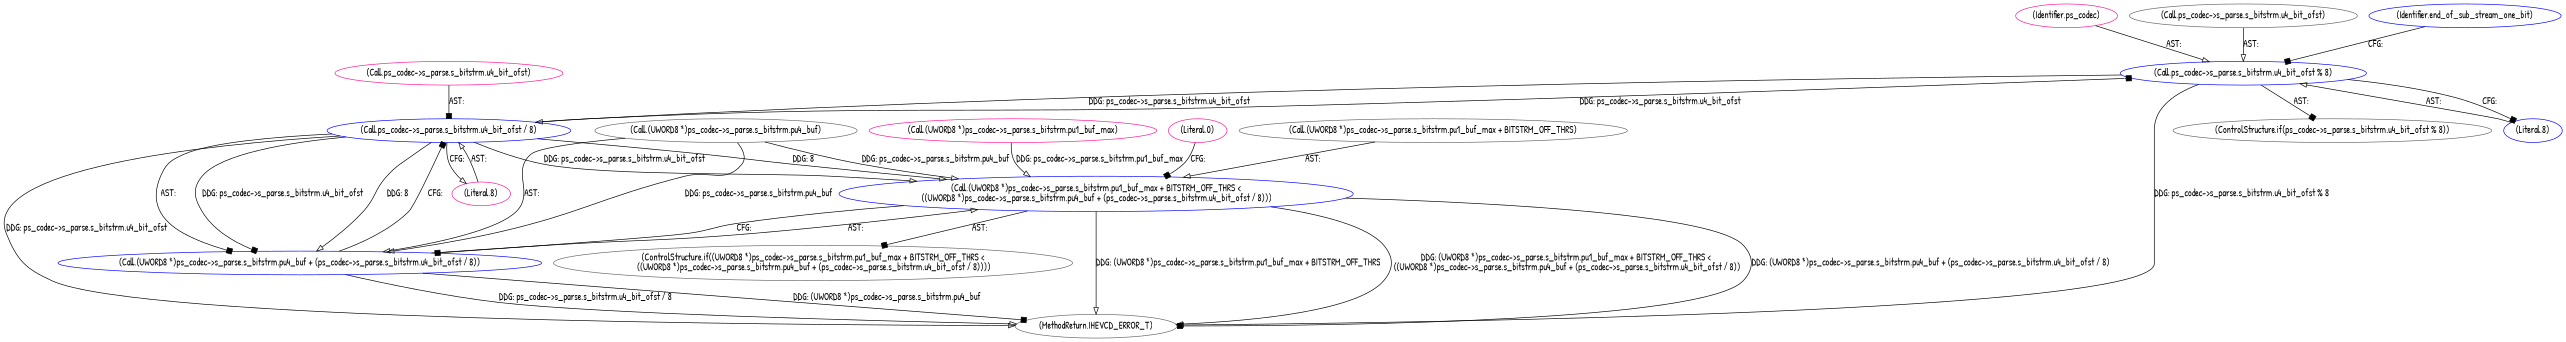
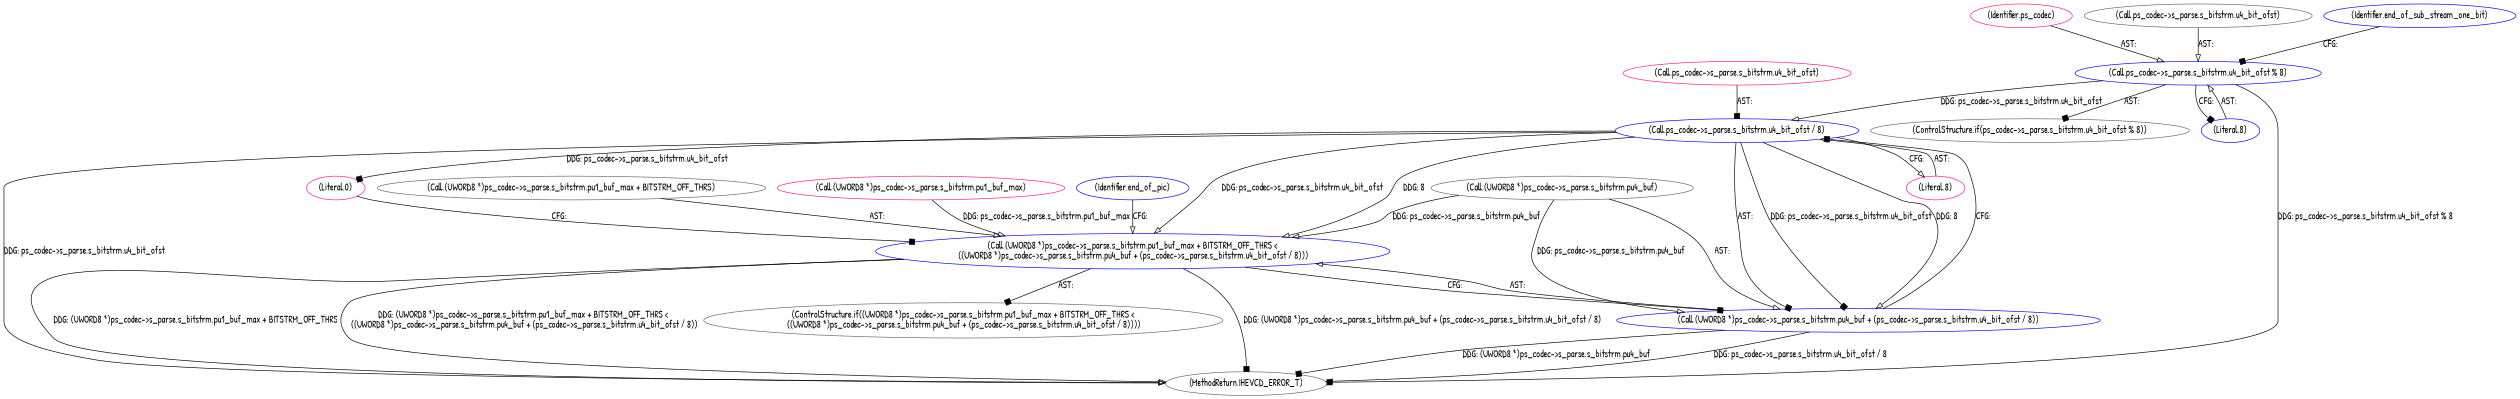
  digraph {
    fontname="Patrick Hand"
    node [color=blue fontname="Patrick Hand"]
    edge [arrowhead=onormal fontname="Patrick Hand"]
    n1 [label="(Call,ps_codec->s_parse.s_bitstrm.u4_bit_ofst % 8)"]
    n2 [label="(Call,ps_codec->s_parse.s_bitstrm.u4_bit_ofst / 8)"]
    n3 [color=gray40 label="(ControlStructure,if(ps_codec->s_parse.s_bitstrm.u4_bit_ofst % 8))"]
    n4 [color=gray40 label="(MethodReturn,IHEVCD_ERROR_T)"]
    n5 [label="(Literal,8)"]
    n6 [label="(Call,(UWORD8 *)ps_codec->s_parse.s_bitstrm.pu1_buf_max + BITSTRM_OFF_THRS <\n ((UWORD8 *)ps_codec->s_parse.s_bitstrm.pu4_buf + (ps_codec->s_parse.s_bitstrm.u4_bit_ofst / 8)))"]
    n7 [label="(Call,(UWORD8 *)ps_codec->s_parse.s_bitstrm.pu4_buf + (ps_codec->s_parse.s_bitstrm.u4_bit_ofst / 8))"]
    n8 [color=deeppink label="(Literal,8)"]
    n9 [color=gray40 label="(ControlStructure,if((UWORD8 *)ps_codec->s_parse.s_bitstrm.pu1_buf_max + BITSTRM_OFF_THRS <\n ((UWORD8 *)ps_codec->s_parse.s_bitstrm.pu4_buf + (ps_codec->s_parse.s_bitstrm.u4_bit_ofst / 8))))"]
    n10 [color=gray40 label="(Call,(UWORD8 *)ps_codec->s_parse.s_bitstrm.pu4_buf)"]
    n11 [color=gray40 label="(Call,(UWORD8 *)ps_codec->s_parse.s_bitstrm.pu1_buf_max + BITSTRM_OFF_THRS)"]
    n12 [color=deeppink label="(Identifier,ps_codec)"]
    n13 [color=gray40 label="(Call,ps_codec->s_parse.s_bitstrm.u4_bit_ofst)"]
    n14 [color=deeppink label="(Call,ps_codec->s_parse.s_bitstrm.u4_bit_ofst)"]
    n15 [color=deeppink label="(Call,(UWORD8 *)ps_codec->s_parse.s_bitstrm.pu1_buf_max)"]
+   n16 [label="(Identifier,end_of_pic)"]
    n17 [color=deeppink label="(Literal,0)"]
    n18 [label="(Identifier,end_of_sub_stream_one_bit)"]
    n1 -> n2 [label="DDG: ps_codec->s_parse.s_bitstrm.u4_bit_ofst"]
    n1 -> n3 [arrowhead=box label="AST: "]
-   n1 -> n4 [label="DDG: ps_codec->s_parse.s_bitstrm.u4_bit_ofst % 8"]
+   n1 -> n4 [arrowhead=box label="DDG: ps_codec->s_parse.s_bitstrm.u4_bit_ofst % 8"]
    n1 -> n5 [arrowhead=box label="CFG: "]
-   n2 -> n1 [arrowhead=box label="DDG: ps_codec->s_parse.s_bitstrm.u4_bit_ofst"]
+   n2 -> n17 [arrowhead=box label="DDG: ps_codec->s_parse.s_bitstrm.u4_bit_ofst"]
    n2 -> n4 [label="DDG: ps_codec->s_parse.s_bitstrm.u4_bit_ofst"]
    n2 -> n6 [label="DDG: ps_codec->s_parse.s_bitstrm.u4_bit_ofst"]
    n2 -> n6 [label="DDG: 8"]
    n2 -> n7 [arrowhead=box label="AST: "]
    n2 -> n7 [arrowhead=box label="DDG: ps_codec->s_parse.s_bitstrm.u4_bit_ofst"]
    n2 -> n7 [label="DDG: 8"]
    n2 -> n8 [label="CFG: "]
    n5 -> n1 [label="AST: "]
    n6 -> n4 [label="DDG: (UWORD8 *)ps_codec->s_parse.s_bitstrm.pu1_buf_max + BITSTRM_OFF_THRS <\n ((UWORD8 *)ps_codec->s_parse.s_bitstrm.pu4_buf + (ps_codec->s_parse.s_bitstrm.u4_bit_ofst / 8))"]
    n6 -> n4 [arrowhead=box label="DDG: (UWORD8 *)ps_codec->s_parse.s_bitstrm.pu4_buf + (ps_codec->s_parse.s_bitstrm.u4_bit_ofst / 8)"]
    n6 -> n4 [label="DDG: (UWORD8 *)ps_codec->s_parse.s_bitstrm.pu1_buf_max + BITSTRM_OFF_THRS"]
    n6 -> n7 [arrowhead=box label="CFG: "]
    n6 -> n9 [arrowhead=box label="AST: "]
    n7 -> n2 [arrowhead=box label="CFG: "]
    n7 -> n4 [arrowhead=box label="DDG: (UWORD8 *)ps_codec->s_parse.s_bitstrm.pu4_buf"]
    n7 -> n4 [label="DDG: ps_codec->s_parse.s_bitstrm.u4_bit_ofst / 8"]
    n7 -> n6 [label="AST: "]
    n8 -> n2 [label="AST: "]
    n10 -> n6 [label="DDG: ps_codec->s_parse.s_bitstrm.pu4_buf"]
    n10 -> n7 [label="AST: "]
    n10 -> n7 [label="DDG: ps_codec->s_parse.s_bitstrm.pu4_buf"]
    n11 -> n6 [label="AST: "]
    n12 -> n1 [label="AST: "]
    n13 -> n1 [label="AST: "]
    n14 -> n2 [arrowhead=box label="AST: "]
    n15 -> n6 [label="DDG: ps_codec->s_parse.s_bitstrm.pu1_buf_max"]
+   n16 -> n6 [label="CFG: "]
    n17 -> n6 [arrowhead=box label="CFG: "]
    n18 -> n1 [arrowhead=box label="CFG: "]
  }
